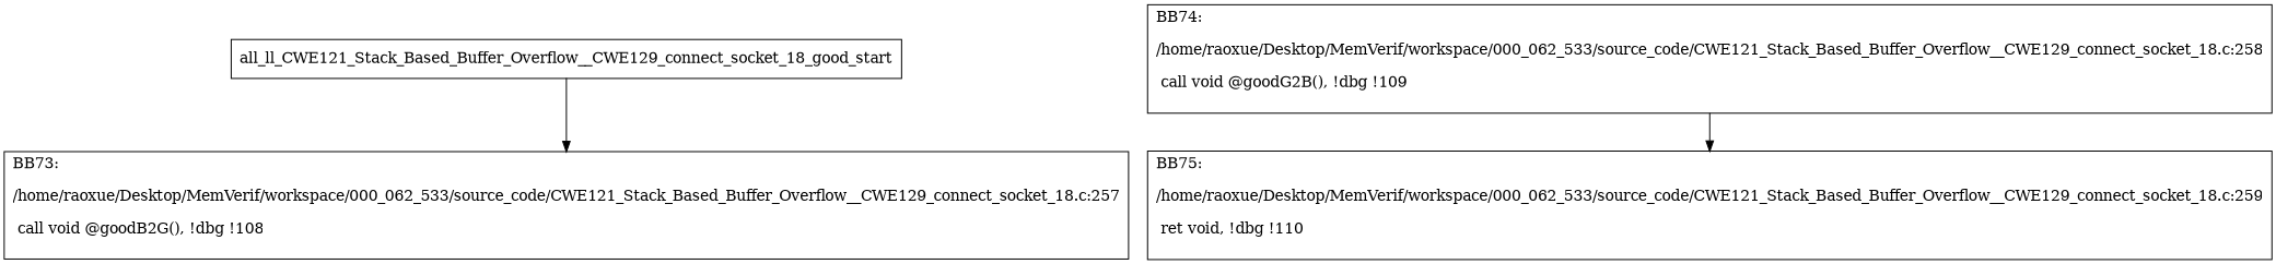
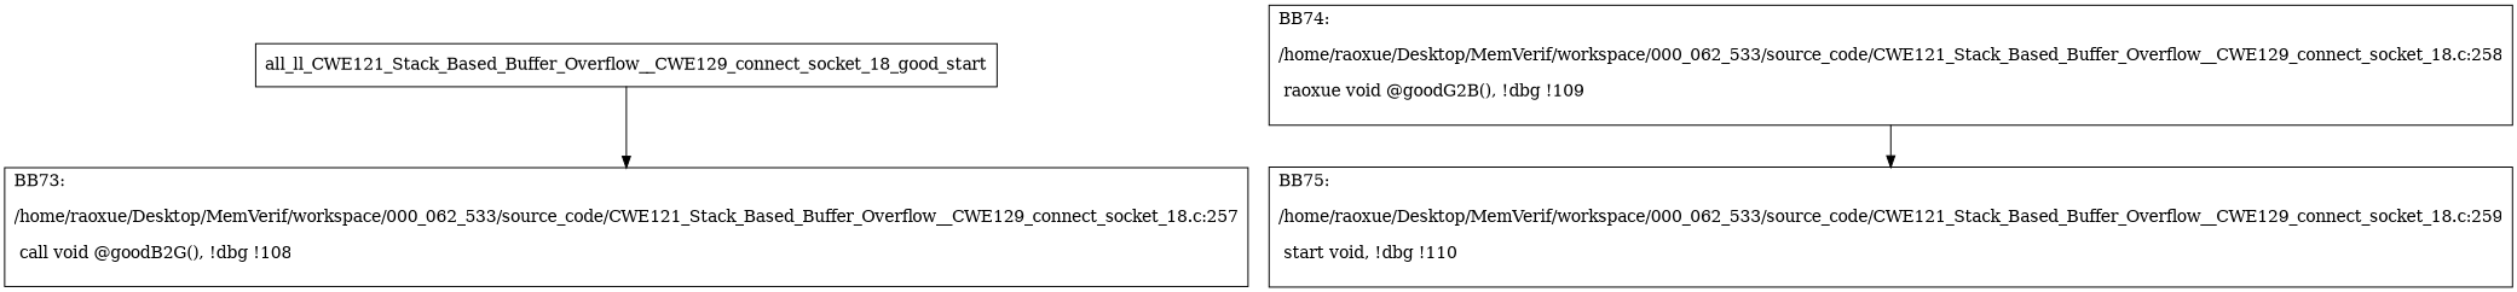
  digraph {
    node [shape=record]
    n1 [label="{all_ll_CWE121_Stack_Based_Buffer_Overflow__CWE129_connect_socket_18_good_start}"]
    n2 [label="{BB73:\l\l/home/raoxue/Desktop/MemVerif/workspace/000_062_533/source_code/CWE121_Stack_Based_Buffer_Overflow__CWE129_connect_socket_18.c:257\l\n  call void @goodB2G(), !dbg !108\l\n}"]
-   n3 [label="{BB74:\l\l/home/raoxue/Desktop/MemVerif/workspace/000_062_533/source_code/CWE121_Stack_Based_Buffer_Overflow__CWE129_connect_socket_18.c:258\l\n  call void @goodG2B(), !dbg !109\l\n}"]
-   n4 [label="{BB75:\l\l/home/raoxue/Desktop/MemVerif/workspace/000_062_533/source_code/CWE121_Stack_Based_Buffer_Overflow__CWE129_connect_socket_18.c:259\l\n  ret void, !dbg !110\l\n}"]
+   n3 [label="{BB74:\l\l/home/raoxue/Desktop/MemVerif/workspace/000_062_533/source_code/CWE121_Stack_Based_Buffer_Overflow__CWE129_connect_socket_18.c:258\l\n  raoxue void @goodG2B(), !dbg !109\l\n}"]
+   n4 [label="{BB75:\l\l/home/raoxue/Desktop/MemVerif/workspace/000_062_533/source_code/CWE121_Stack_Based_Buffer_Overflow__CWE129_connect_socket_18.c:259\l\n  start void, !dbg !110\l\n}"]
    n1 -> n2
    n3 -> n4
  }
